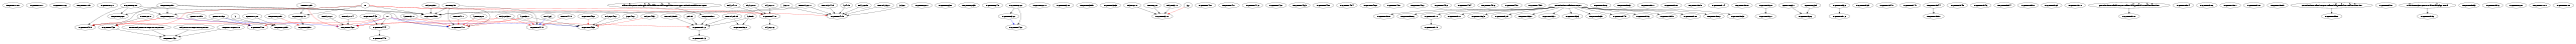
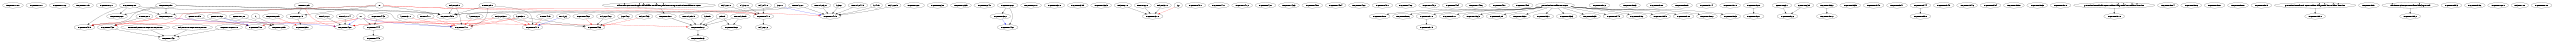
  digraph {
    edge [color=black]
    OCEAN_100
    OCEAN_101
    OCEAN_102
    OCEAN_115
    OCEAN_121
    OCEAN_200
    OCEAN_210
    OCEAN_220
    OCEAN_409
    OCEAN_455
    OCEAN_400
    OCEAN_420
    OCEAN_430
    OCEAN_201
    OCEAN_431
    OCEAN_250
    OCEAN_477
    A
    OCEAN_215
    OCEAN_410
    OCEAN_475
    OCEAN_351
    ESS_212
    MATH_125
    OCEAN_230
    OCEAN_235
    OCEAN_240
    OCEAN_261
    OCEAN_361
    OCEAN_461
    OCEAN_270
    OCEAN_285
    CHEM_152
    OCEAN_295
    CHEM_120
    S
    OCEAN_300
    OCEAN_355
    OCEAN_365
    FISH_270
    OCEAN_370
    BIOL_220
    FISH_370
    Sp
    CHEM_155
    W
    OCEAN_444
    OCEAN_453
    OCEAN_512
    OCEAN_445
    OCEAN_513
    OCEAN_401
    ESS_210
    ESS_211
    ESS_410
    OCEAN_411
    OCEAN_412
    PHYS_114
    PHYS_121
    Q_SCI_381
    OCEAN_479
    SCI_381
    OCEAN_421
    OCEAN_423
    BIOL_200
    BIOL_FISH_or_MICROM_course
    FISH_or_MICROM_course
    MICROM_course
    OCEAN_443
    OCEAN_450
    OCEAN_452
    Q_SCI_482
    SCI_482
    FISH_453
    OCEAN_454
    FISH_250
    BIOL_250
    ATM_S_211
    S_211
    OCEAN_460
    n81 [label=ESS_209]
    ATM_S_321
    S_321
    ATM_S_475
    S_475
    STAT_220
    STAT_311
    BIOL_477
    BIOL_479
    AWSpS
    OCEAN_481
    OCEAN_482
    OCEAN_492
    OCEAN_494
    OCEAN_496
    OCEAN_497
    OCEAN_499
    permission_of_instructor
    OCEAN_500
    OCEAN_506
    OCEAN_510
    OCEAN_517
    OCEAN_523
    OCEAN_529
    OCEAN_530
    OCEAN_531
    OCEAN_533
    OCEAN_539
    OCEAN_549
    OCEAN_552
    OCEAN_559
    OCEAN_580
    OCEAN_582
    OCEAN_583
    OCEAN_515
    OCEAN_502
    OCEAN_503
-   OCEAN_507
    OCEAN_508
    OCEAN_509
    either_a_course_in_partial_differential_equations_or_permission_of_instructor
    OCEAN_511
    ATM_S_505
    S_505
    ATM_S_509
    OCEAN_560
    S_509
    OCEAN_514
    OCEAN_518
    OCEAN_520
    OCEAN_521
    CHEM_237
    OCEAN_522
    CHEM_239
    OCEAN_532
    OCEAN_572
    OCEAN_535
    OCEAN_540
    OCEAN_541
    OCEAN_544
    OCEAN_550
    OCEAN_545
    OCEAN_546
    OCEAN_554
    OCEAN_558
    OCEAN_569
    OCEAN_570
    permission_of_director_of_Friday_Harbor_Laboratories
    OCEAN_578
    OCEAN_584
    OCEAN_586
    OCEAN_587
    OCEAN_588
    OCEAN_589
    permission_of_Director_of_Friday_Harbor_Laboratories
    OCEAN_590
    OCEAN_591
    Marine_sciences_studies_background
    OCEAN_592
    OCEAN_593
    OCEAN_596
    OCEAN_600
-   OCEAN_700
+   OCEAN_700 [label=FISH_700]
    OCEAN_800
    OCEAN_200 -> OCEAN_210
    OCEAN_200 -> OCEAN_220
    OCEAN_200 -> OCEAN_409
    OCEAN_200 -> OCEAN_455
    OCEAN_210 -> OCEAN_409 [color=red]
    OCEAN_210 -> OCEAN_400 [color=red]
    OCEAN_210 -> OCEAN_420 [color=blue]
    OCEAN_210 -> OCEAN_430 [color=red]
    OCEAN_430 -> OCEAN_431
    OCEAN_250 -> OCEAN_210
    OCEAN_250 -> OCEAN_220
    OCEAN_250 -> OCEAN_409
    OCEAN_250 -> OCEAN_455
    OCEAN_250 -> OCEAN_477
    A -> OCEAN_210
    A -> OCEAN_455
    A -> OCEAN_430 [color=red]
    A -> OCEAN_215
    A -> OCEAN_410 [color=red]
    A -> OCEAN_475 [color=red]
    OCEAN_215 -> OCEAN_351
    OCEAN_410 -> ESS_212
    MATH_125 -> OCEAN_420 [color=red]
    MATH_125 -> OCEAN_215
    OCEAN_261 -> OCEAN_361
    OCEAN_261 -> OCEAN_461
    OCEAN_361 -> OCEAN_461 [color=blue]
    OCEAN_285 -> OCEAN_351 [color=red]
    CHEM_152 -> OCEAN_400 [color=blue]
    CHEM_152 -> OCEAN_295
    CHEM_120 -> OCEAN_295
    S -> OCEAN_295
    FISH_270 -> OCEAN_370
    BIOL_220 -> OCEAN_370
    FISH_370 -> OCEAN_370
    Sp -> OCEAN_370 [color=red]
    CHEM_155 -> OCEAN_400
    W -> OCEAN_409 [color=red]
    W -> OCEAN_400 [color=red]
    W -> OCEAN_420 [color=blue]
    W -> OCEAN_477 [color=blue]
    W -> OCEAN_444
-   W -> OCEAN_453 [color=blue]
    W -> OCEAN_512 [color=red]
    OCEAN_444 -> OCEAN_445
    OCEAN_512 -> OCEAN_513
    ESS_210 -> OCEAN_410
    ESS_211 -> OCEAN_410
    ESS_410 -> OCEAN_410
    PHYS_114 -> OCEAN_420
    PHYS_121 -> OCEAN_420
    Q_SCI_381 -> OCEAN_420 [color=red]
    Q_SCI_381 -> OCEAN_477 [color=red]
    Q_SCI_381 -> OCEAN_453
    Q_SCI_381 -> OCEAN_479 [color=red]
    SCI_381 -> OCEAN_420 [color=red]
    SCI_381 -> OCEAN_477 [color=red]
    SCI_381 -> OCEAN_453
    SCI_381 -> OCEAN_479 [color=red]
    BIOL_200 -> OCEAN_430
    BIOL_FISH_or_MICROM_course -> OCEAN_431
    FISH_or_MICROM_course -> OCEAN_431
    MICROM_course -> OCEAN_431
    OCEAN_443 -> OCEAN_444
    OCEAN_452 -> OCEAN_453 [color=red]
    Q_SCI_482 -> OCEAN_453
    SCI_482 -> OCEAN_453
    FISH_453 -> OCEAN_453 [color=red]
    FISH_250 -> OCEAN_455
    FISH_250 -> OCEAN_477
    BIOL_250 -> OCEAN_455
    BIOL_250 -> OCEAN_477
    BIOL_250 -> OCEAN_479
    ATM_S_211 -> OCEAN_455
    ATM_S_211 -> OCEAN_475
    S_211 -> OCEAN_455
-   S_211 -> OCEAN_475
+   S_211 -> OCEAN_475 [color=blue]
    n81 -> OCEAN_475
    ATM_S_321 -> OCEAN_475
    S_321 -> OCEAN_475
    ATM_S_475 -> OCEAN_475
    S_475 -> OCEAN_475
    STAT_220 -> OCEAN_477 [color=red]
    STAT_311 -> OCEAN_477 [color=red]
    BIOL_477 -> OCEAN_477 [color=red]
    BIOL_479 -> OCEAN_479 [color=red]
    AWSpS -> OCEAN_479 [color=blue]
    permission_of_instructor -> OCEAN_500
    permission_of_instructor -> OCEAN_506
    permission_of_instructor -> OCEAN_510
    permission_of_instructor -> OCEAN_517
    permission_of_instructor -> OCEAN_523
    permission_of_instructor -> OCEAN_529
    permission_of_instructor -> OCEAN_530
    permission_of_instructor -> OCEAN_531
    permission_of_instructor -> OCEAN_533
    permission_of_instructor -> OCEAN_539
    permission_of_instructor -> OCEAN_549
    permission_of_instructor -> OCEAN_552
    permission_of_instructor -> OCEAN_559
    permission_of_instructor -> OCEAN_580
    permission_of_instructor -> OCEAN_582
    permission_of_instructor -> OCEAN_583
    OCEAN_510 -> OCEAN_515
    either_a_course_in_partial_differential_equations_or_permission_of_instructor -> OCEAN_511
    OCEAN_511 -> OCEAN_512
    ATM_S_505 -> OCEAN_512
    S_505 -> OCEAN_512
    ATM_S_509 -> OCEAN_512
    ATM_S_509 -> OCEAN_560
    S_509 -> OCEAN_512
    S_509 -> OCEAN_560
    OCEAN_520 -> OCEAN_521
    CHEM_237 -> OCEAN_522
    CHEM_239 -> OCEAN_522
    OCEAN_532 -> OCEAN_572
    OCEAN_544 -> OCEAN_550
    permission_of_director_of_Friday_Harbor_Laboratories -> OCEAN_578
    permission_of_Director_of_Friday_Harbor_Laboratories -> OCEAN_590
    Marine_sciences_studies_background -> OCEAN_592
  }
